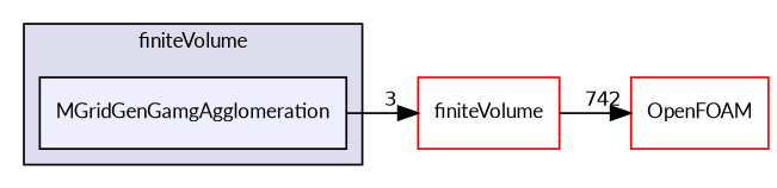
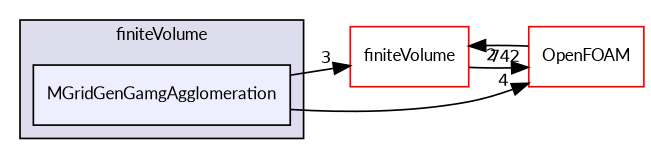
  digraph {
    compound=true
    fontname=Lato
    rankdir=LR
    node [fontname=Lato fontsize=10 shape=box color=red]
    edge [fontname=Lato labeldistance=1.5 labelfontname=Helvetica labelfontsize=10]
    n1 [fillcolor="#eeeeff" label=MGridGenGamgAgglomeration pencolor=black style=filled color=""]
    n2 [label=finiteVolume]
    n3 [label=OpenFOAM]
    subgraph cluster_1 {
      bgcolor="#ddddee"
      fontsize=10
      label=finiteVolume
      pencolor=black
      n1
    }
    n1 -> n2 [headlabel=3]
+   n1 -> n3 [headlabel=4]
    n2 -> n3 [headlabel=742]
+   n3 -> n2 [headlabel=2]
  }
